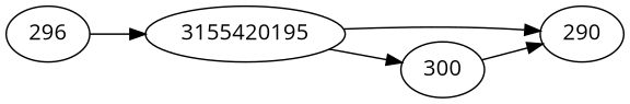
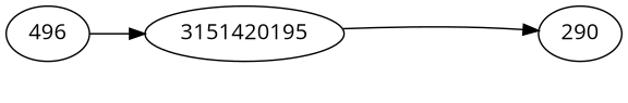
  strict digraph {
    fontname="Open Sans"
    rankdir=LR
    node [fontname="Open Sans"]
    edge [fontname="Open Sans"]
    n1 [label=290]
-   3155420195
-   300
-   296
+   3155420195 [label=3151420195]
+   296 [label=496]
    3155420195 -> n1
-   3155420195 -> 300
-   300 -> n1
    296 -> 3155420195
  }
